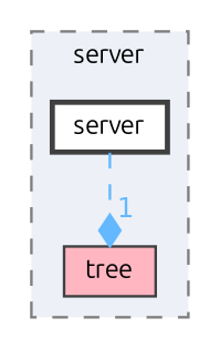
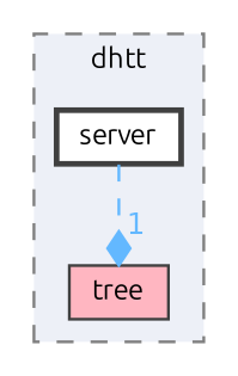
  digraph {
    compound=true
    fontname=Ubuntu
    node [color=grey25 fontname=Ubuntu fontsize=10 shape=box]
    n1 [fillcolor=lightpink height=0.2 label=tree style=filled width=0.4]
    n2 [fillcolor=white height=0.2 label=server style="filled,bold" width=0.4]
    subgraph cluster_1 {
      bgcolor="#edf0f7"
      fontsize=10
-     label=server
+     label=dhtt
      pencolor=grey50
      style="filled,dashed"
      n1
      n2
    }
    n2 -> n1 [color=steelblue1 fontcolor=steelblue1 fontname=Ubuntu fontsize=10 headlabel=1 labeldistance=1.5 labelfontname=Helvetica labelfontsize=10 style=dashed arrowhead=diamond]
  }
